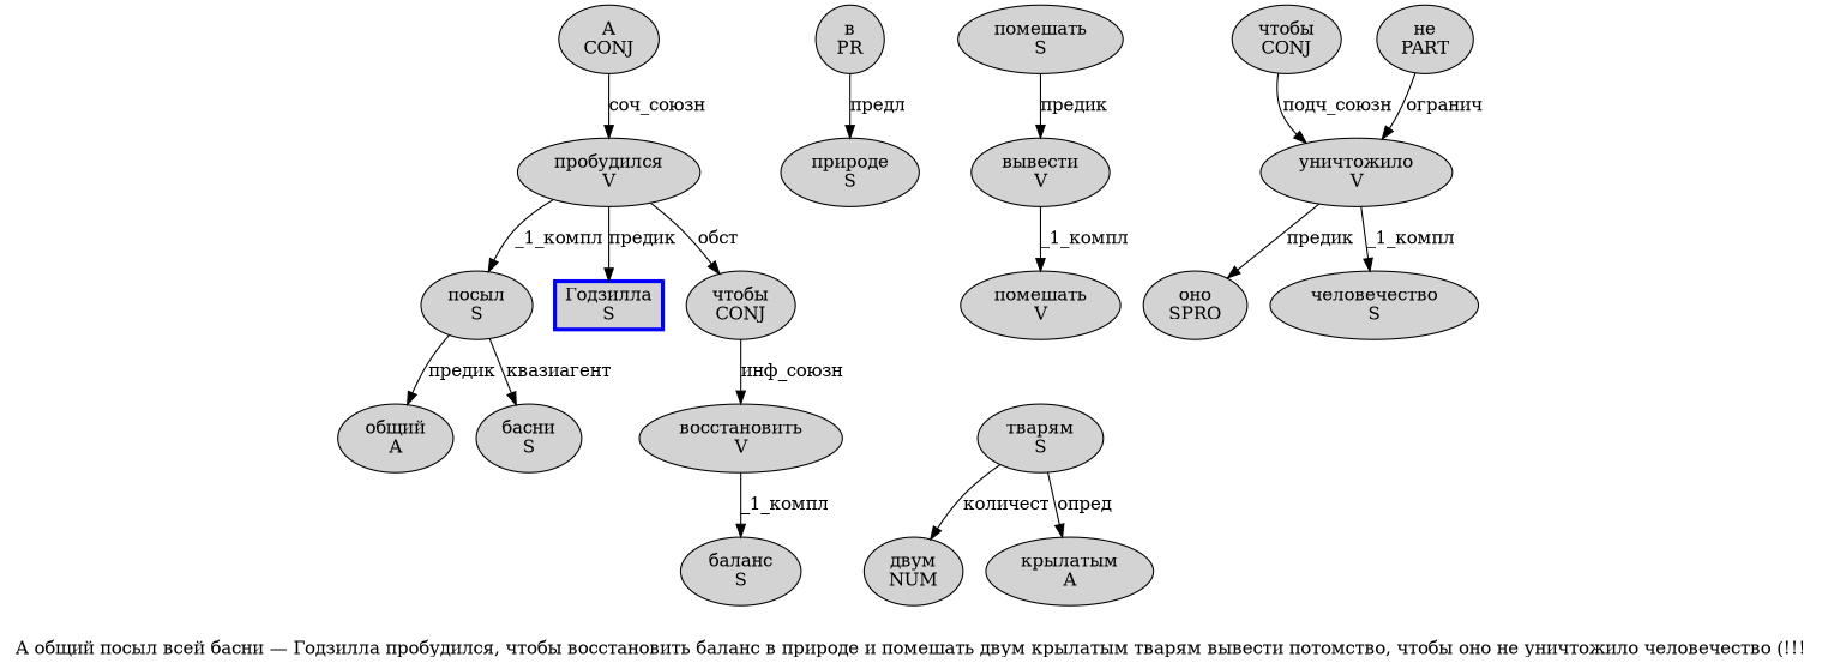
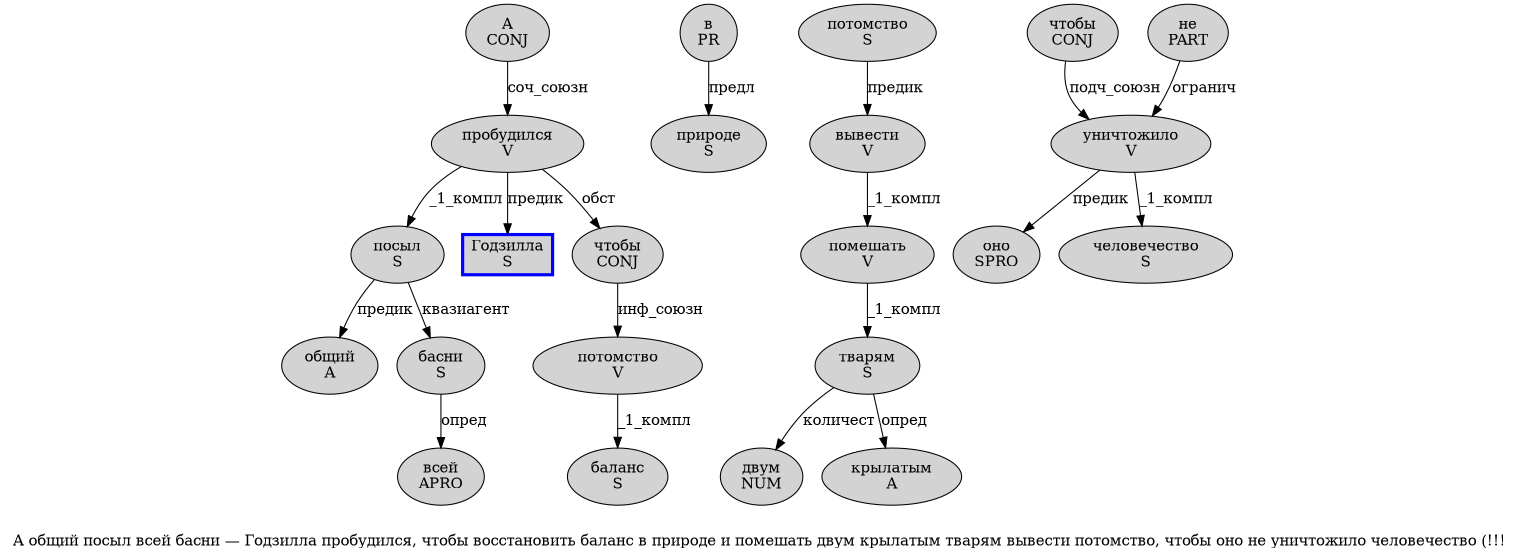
  digraph {
    label="А общий посыл всей басни — Годзилла пробудился, чтобы восстановить баланс в природе и помешать двум крылатым тварям вывести потомство, чтобы оно не уничтожило человечество (!!!"
    node [fillcolor=lightgray penwidth=1 shape=ellipse style=filled]
    n1 [label="А\nCONJ"]
    n2 [label="пробудился\nV"]
    n3 [label="посыл\nS"]
    n4 [color=blue label="Годзилла\nS" penwidth=3 shape=box]
    n5 [label="чтобы\nCONJ"]
    n6 [label="общий\nA"]
    n7 [label="басни\nS"]
-   n9 [label="восстановить\nV"]
+   n8 [label="всей\nAPRO"]
+   n9 [label="потомство\nV"]
    n10 [label="баланс\nS"]
    n11 [label="в\nPR"]
    n12 [label="природе\nS"]
-   n13 [label="помешать\nS"]
+   n13 [label="потомство\nS"]
    n14 [label="вывести\nV"]
    n15 [label="помешать\nV"]
    n16 [label="тварям\nS"]
    n17 [label="двум\nNUM"]
    n18 [label="крылатым\nA"]
    n19 [label="чтобы\nCONJ"]
    n20 [label="уничтожило\nV"]
    n21 [label="оно\nSPRO"]
    n22 [label="человечество\nS"]
    n23 [label="не\nPART"]
    n1 -> n2 [label="соч_союзн"]
    n2 -> n3 [label="_1_компл"]
    n2 -> n4 [label="предик"]
    n2 -> n5 [label="обст"]
    n3 -> n6 [label="предик"]
    n3 -> n7 [label="квазиагент"]
    n5 -> n9 [label="инф_союзн"]
+   n7 -> n8 [label="опред"]
    n9 -> n10 [label="_1_компл"]
    n11 -> n12 [label="предл"]
    n13 -> n14 [label="предик"]
    n14 -> n15 [label="_1_компл"]
+   n15 -> n16 [label="_1_компл"]
    n16 -> n17 [label="количест"]
    n16 -> n18 [label="опред"]
    n19 -> n20 [label="подч_союзн"]
    n20 -> n21 [label="предик"]
    n20 -> n22 [label="_1_компл"]
    n23 -> n20 [label="огранич"]
  }
